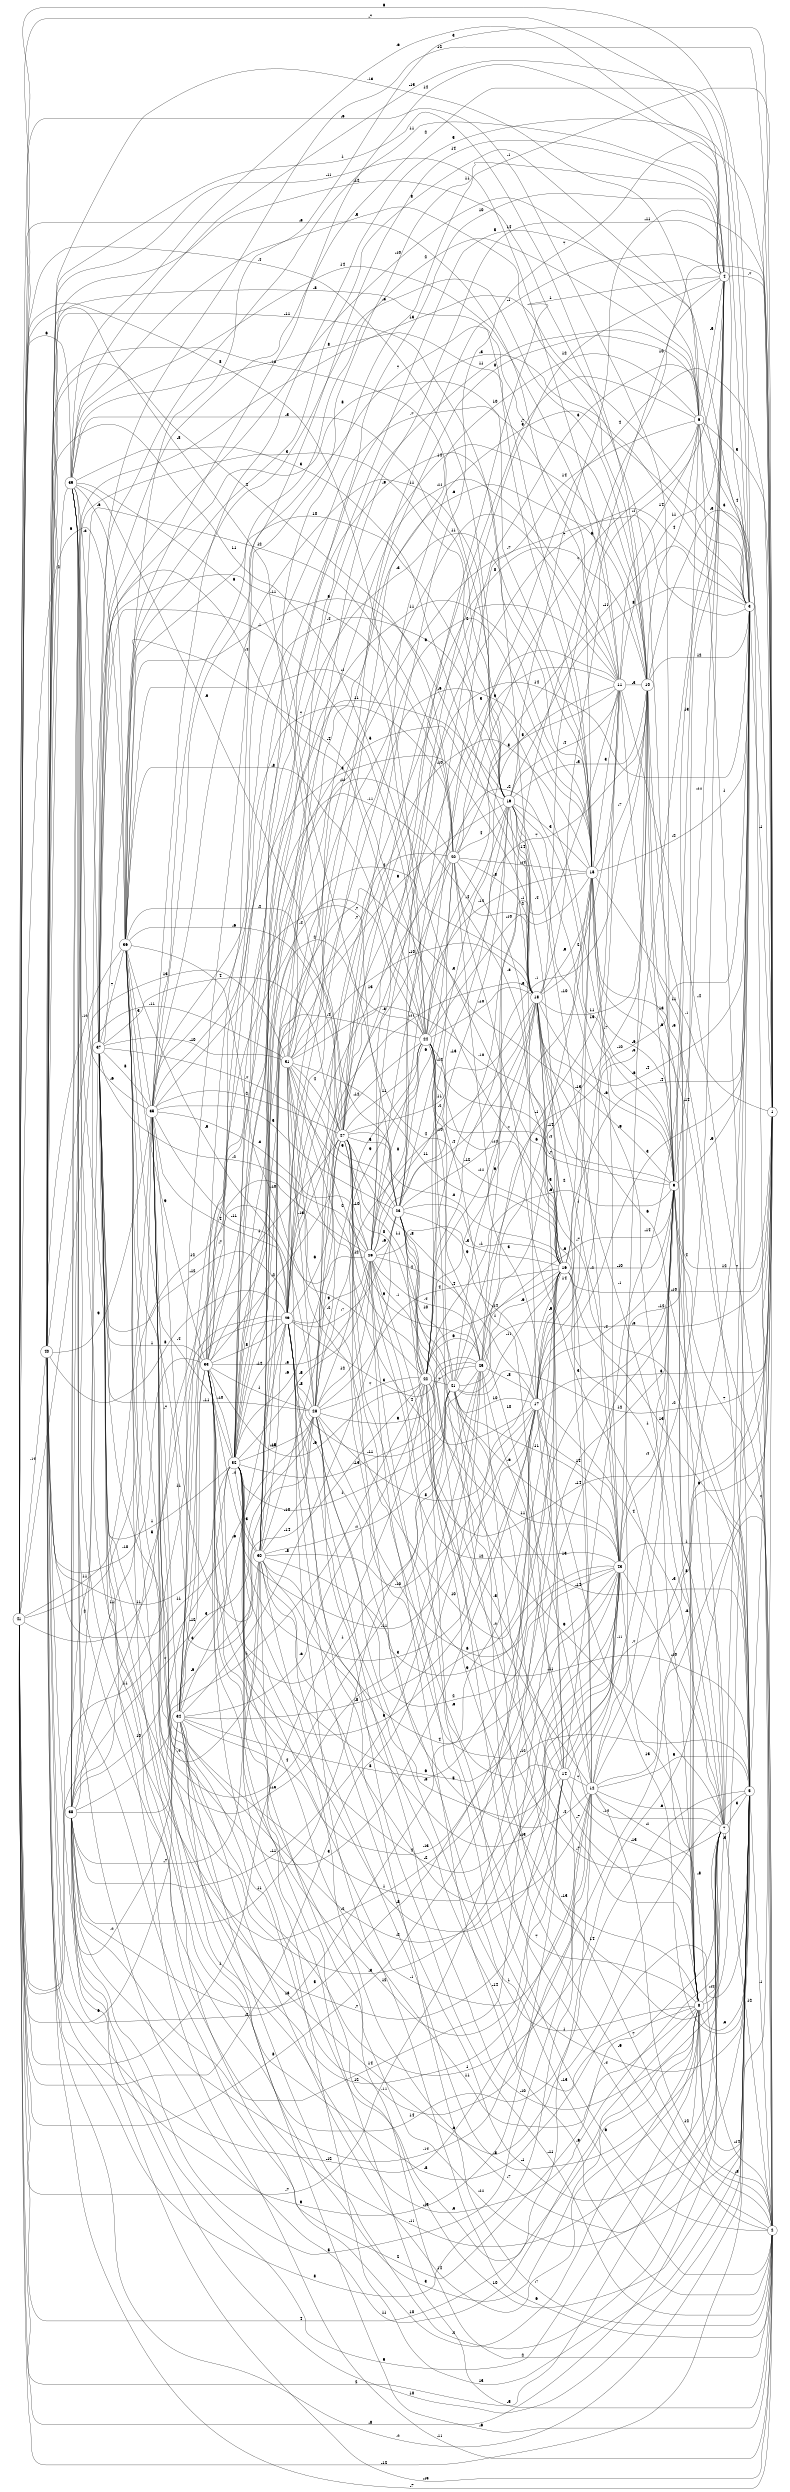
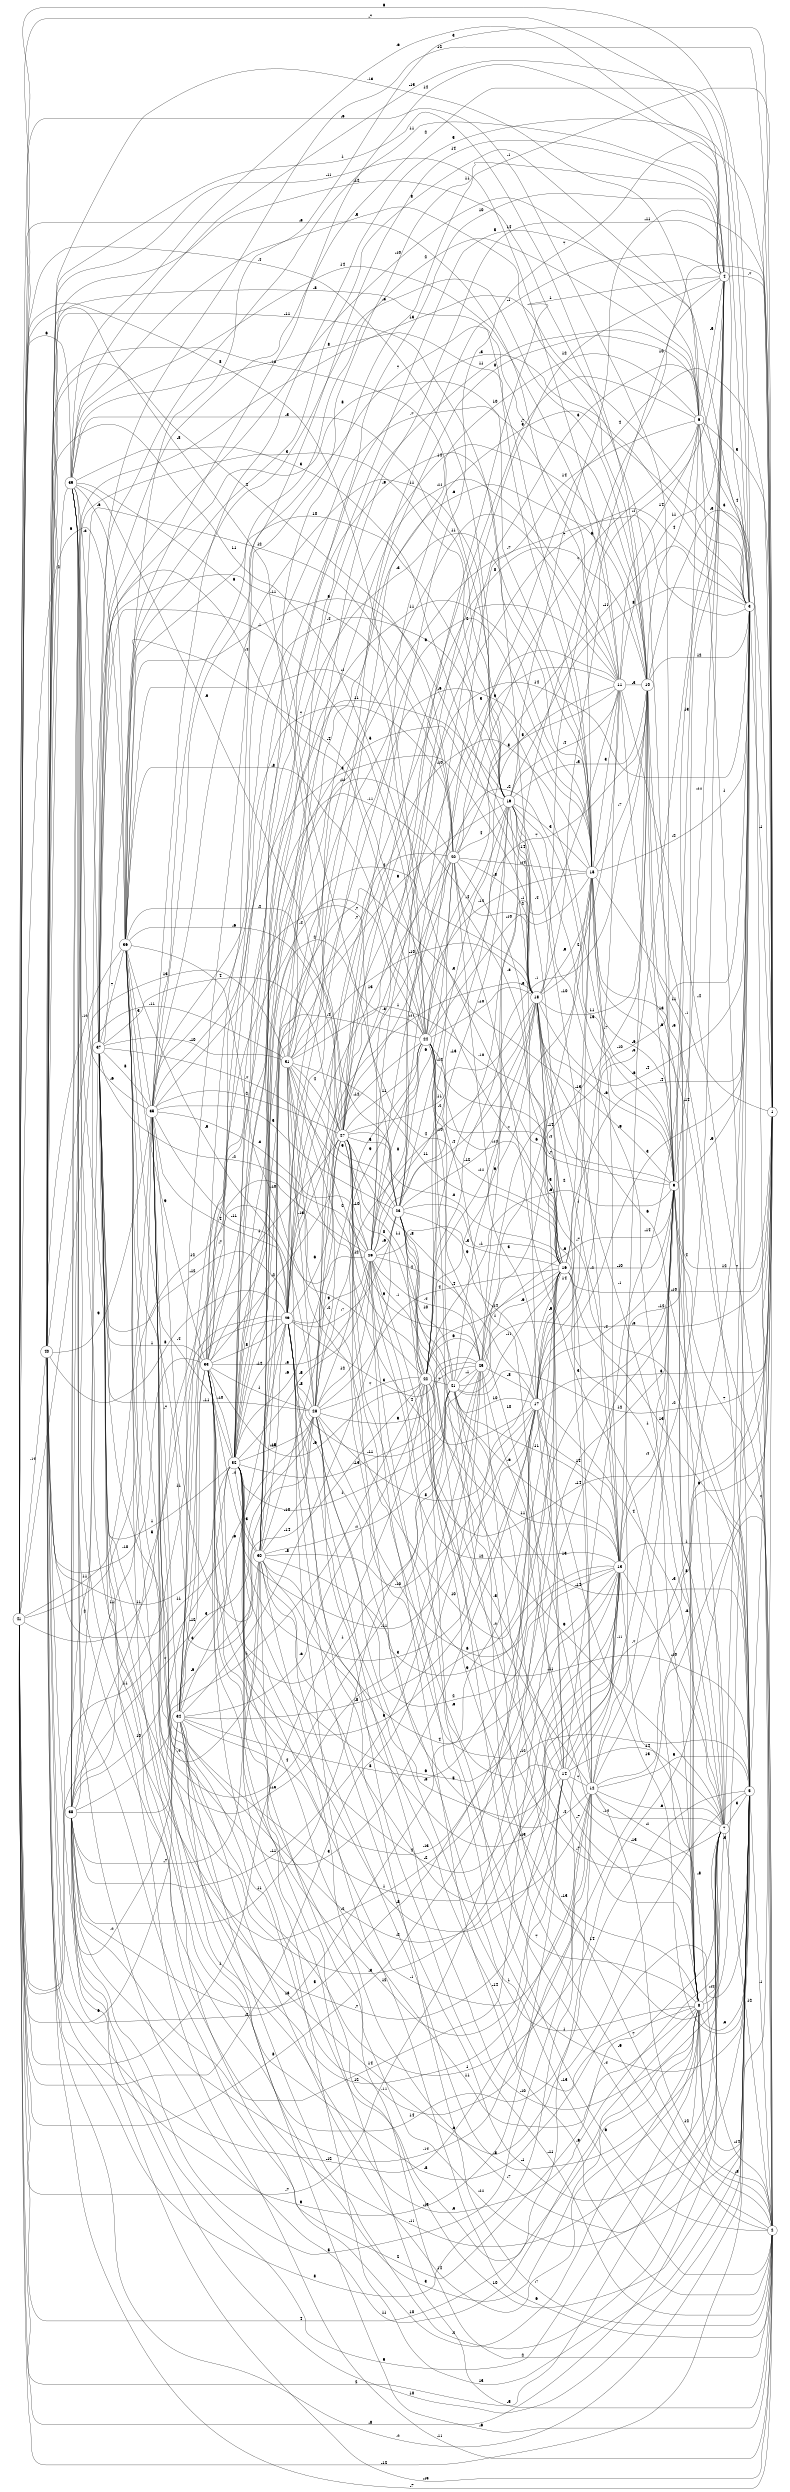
  graph {
    fontname="Helvetica,Arial,sans-serif"
    rankdir=LR
    node [shape=circle]
    41
    3
    4
    5
    7
    8
    9
    12
    15
    16
    17
    19
    22
    24
    25
    26
    27
    28
    29
    31
    32
    34
    35
    36
    39
    40
    1
    2
    6
    10
    11
-   13 [label=43]
+   13
    18
    14
    20
    21
    23
    30
    33
    37
    38
    41 -- 3 [label=6]
    41 -- 4 [label=-7]
    41 -- 5 [label=-12]
    41 -- 7 [label=-8]
    41 -- 8 [label=2]
    41 -- 9 [label=-6]
    41 -- 12 [label=4]
    41 -- 15 [label=-8]
    41 -- 16 [label=-7]
    41 -- 17 [label=8]
    41 -- 19 [label=-4]
    41 -- 22 [label=1]
    41 -- 24 [label=8]
    41 -- 25 [label=-2]
    41 -- 26 [label=12]
    41 -- 27 [label=-8]
    41 -- 28 [label=7]
    41 -- 29 [label=5]
    41 -- 31 [label=-11]
    41 -- 32 [label=11]
    41 -- 34 [label=6]
    41 -- 35 [label=11]
    41 -- 36 [label=6]
    41 -- 39 [label=6]
    41 -- 40 [label=-14]
    3 -- 1 [label=-1]
    4 -- 1 [label=-7]
    5 -- 1 [label=7]
    5 -- 2 [label=-1]
    7 -- 3 [label=7]
    7 -- 5 [label=3]
    7 -- 2 [label=12]
    8 -- 3 [label=-3]
    8 -- 5 [label=-5]
    8 -- 7 [label=-12]
    8 -- 1 [label=-14]
    8 -- 2 [label=-8]
    9 -- 3 [label=-9]
    9 -- 4 [label=-11]
    9 -- 7 [label=6]
    9 -- 8 [label=8]
    9 -- 1 [label=12]
    9 -- 2 [label=7]
    9 -- 6 [label=13]
    12 -- 3 [label=-3]
    12 -- 4 [label=-12]
    12 -- 5 [label=9]
    12 -- 7 [label=-9]
    12 -- 8 [label=-1]
    12 -- 9 [label=-7]
    12 -- 1 [label=-5]
    12 -- 2 [label=12]
    15 -- 3 [label=-2]
    15 -- 5 [label=-5]
    15 -- 9 [label=-6]
    15 -- 1 [label=-1]
    15 -- 2 [label=-14]
    15 -- 10 [label=-7]
    15 -- 11 [label=3]
    15 -- 13 [label=-7]
    16 -- 3 [label=-4]
    16 -- 5 [label=13]
    16 -- 7 [label=1]
    16 -- 9 [label=-10]
    16 -- 15 [label=-13]
    16 -- 1 [label=-10]
    17 -- 3 [label=3]
    17 -- 4 [label=-3]
    17 -- 5 [label=13]
    17 -- 7 [label=4]
    17 -- 9 [label=-4]
    17 -- 12 [label=13]
    17 -- 15 [label=14]
    17 -- 16 [label=-9]
    17 -- 1 [label=3]
    17 -- 11 [label=-7]
    17 -- 13 [label=14]
    19 -- 3 [label=8]
    19 -- 7 [label=-9]
    19 -- 9 [label=13]
    19 -- 15 [label=3]
    19 -- 16 [label=-4]
    19 -- 17 [label=2]
    19 -- 1 [label=-11]
    19 -- 10 [label=-3]
    19 -- 11 [label=-4]
    19 -- 13 [label=-10]
    19 -- 18 [label=14]
    22 -- 7 [label=-7]
    22 -- 8 [label=-13]
    22 -- 9 [label=-6]
    22 -- 15 [label=7]
    22 -- 16 [label=-14]
    22 -- 2 [label=6]
    22 -- 10 [label=-1]
    22 -- 11 [label=-1]
    22 -- 13 [label=11]
    22 -- 18 [label=-11]
    22 -- 14 [label=-5]
    22 -- 20 [label=-14]
    22 -- 21 [label=7]
    24 -- 5 [label=-2]
    24 -- 8 [label=-4]
    24 -- 9 [label=-7]
    24 -- 12 [label=10]
    24 -- 15 [label=-10]
    24 -- 16 [label=-14]
    24 -- 19 [label=-4]
    24 -- 2 [label=-4]
    24 -- 6 [label=14]
    24 -- 10 [label=7]
    24 -- 11 [label=5]
    24 -- 18 [label=-10]
    24 -- 14 [label=1]
    24 -- 21 [label=-10]
    25 -- 3 [label=-10]
    25 -- 7 [label=-14]
    25 -- 15 [label=6]
    25 -- 16 [label=-9]
    25 -- 17 [label=-8]
    25 -- 19 [label=9]
    25 -- 22 [label=6]
    25 -- 1 [label=-8]
    25 -- 2 [label=7]
    26 -- 3 [label=7]
    26 -- 4 [label=1]
    26 -- 5 [label=1]
    26 -- 8 [label=7]
    26 -- 15 [label=-12]
    26 -- 16 [label=-3]
    26 -- 17 [label=-4]
    26 -- 19 [label=-2]
    26 -- 22 [label=-1]
    26 -- 24 [label=8]
    26 -- 25 [label=-4]
    26 -- 1 [label=-14]
    26 -- 2 [label=-9]
    26 -- 11 [label=9]
    26 -- 18 [label=-4]
    26 -- 23 [label=-6]
    27 -- 5 [label=-11]
    27 -- 9 [label=-2]
    27 -- 16 [label=-8]
    27 -- 22 [label=8]
    27 -- 24 [label=11]
    27 -- 25 [label=-8]
    27 -- 26 [label=-10]
    27 -- 1 [label=7]
    27 -- 2 [label=-13]
    27 -- 6 [label=-7]
    27 -- 10 [label=8]
    27 -- 11 [label=5]
    27 -- 13 [label=12]
    27 -- 18 [label=11]
    27 -- 14 [label=-6]
+   27 -- 20 [label=1]
    27 -- 21 [label=11]
    27 -- 23 [label=5]
    28 -- 3 [label=14]
    28 -- 7 [label=-10]
    28 -- 8 [label=1]
    28 -- 12 [label=5]
    28 -- 16 [label=4]
    28 -- 17 [label=8]
    28 -- 22 [label=7]
    28 -- 24 [label=9]
    28 -- 25 [label=9]
    28 -- 26 [label=12]
    28 -- 27 [label=-2]
    28 -- 2 [label=-11]
    28 -- 11 [label=2]
    28 -- 13 [label=6]
    28 -- 18 [label=4]
    28 -- 20 [label=-8]
    29 -- 3 [label=3]
    29 -- 4 [label=-1]
    29 -- 5 [label=-1]
    29 -- 8 [label=-14]
    29 -- 15 [label=-10]
    29 -- 24 [label=-12]
    29 -- 25 [label=3]
    29 -- 26 [label=9]
    29 -- 27 [label=6]
    29 -- 28 [label=-8]
    29 -- 2 [label=6]
    29 -- 6 [label=10]
    29 -- 13 [label=2]
    29 -- 18 [label=-11]
    29 -- 14 [label=-8]
    29 -- 20 [label=13]
    29 -- 21 [label=-11]
    29 -- 23 [label=-7]
    31 -- 4 [label=14]
    31 -- 5 [label=-12]
    31 -- 9 [label=-10]
    31 -- 15 [label=-6]
    31 -- 16 [label=11]
    31 -- 17 [label=4]
    31 -- 19 [label=9]
    31 -- 22 [label=12]
    31 -- 25 [label=9]
    31 -- 27 [label=4]
    31 -- 28 [label=-13]
    31 -- 2 [label=-7]
    31 -- 6 [label=8]
    31 -- 11 [label=11]
    31 -- 13 [label=10]
    31 -- 18 [label=-10]
    31 -- 23 [label=9]
    32 -- 3 [label=5]
    32 -- 4 [label=10]
    32 -- 5 [label=10]
    32 -- 7 [label=-11]
    32 -- 8 [label=11]
    32 -- 9 [label=-3]
    32 -- 12 [label=-1]
    32 -- 15 [label=11]
    32 -- 16 [label=3]
    32 -- 17 [label=-11]
    32 -- 19 [label=5]
    32 -- 24 [label=-4]
    32 -- 25 [label=-13]
    32 -- 26 [label=-5]
    32 -- 27 [label=-6]
    32 -- 28 [label=-12]
    32 -- 29 [label=-12]
    32 -- 1 [label=-1]
    32 -- 2 [label=-5]
    32 -- 10 [label=14]
    32 -- 13 [label=6]
    32 -- 18 [label=4]
    32 -- 14 [label=-8]
    32 -- 20 [label=-11]
    32 -- 21 [label=1]
    32 -- 30 [label=3]
    34 -- 4 [label=14]
    34 -- 7 [label=-2]
    34 -- 8 [label=14]
    34 -- 9 [label=-13]
    34 -- 12 [label=-11]
    34 -- 15 [label=-9]
    34 -- 16 [label=8]
    34 -- 17 [label=-8]
    34 -- 22 [label=-6]
    34 -- 24 [label=-4]
    34 -- 27 [label=1]
    34 -- 29 [label=-6]
    34 -- 32 [label=3]
    34 -- 2 [label=-6]
    34 -- 13 [label=-2]
    34 -- 23 [label=-8]
    34 -- 33 [label=-12]
    35 -- 3 [label=5]
    35 -- 5 [label=-6]
    35 -- 8 [label=3]
    35 -- 9 [label=11]
    35 -- 16 [label=-7]
    35 -- 19 [label=-4]
    35 -- 22 [label=-14]
    35 -- 26 [label=-3]
    35 -- 27 [label=2]
    35 -- 28 [label=-11]
    35 -- 29 [label=4]
    35 -- 34 [label=-7]
    35 -- 2 [label=1]
    35 -- 6 [label=2]
    35 -- 10 [label=7]
    35 -- 13 [label=1]
    35 -- 18 [label=8]
    35 -- 14 [label=12]
    35 -- 20 [label=7]
    35 -- 23 [label=5]
    36 -- 4 [label=14]
    36 -- 7 [label=-13]
    36 -- 8 [label=10]
    36 -- 16 [label=-1]
    36 -- 17 [label=3]
    36 -- 19 [label=10]
    36 -- 22 [label=-10]
    36 -- 24 [label=-8]
    36 -- 27 [label=-6]
    36 -- 29 [label=-9]
    36 -- 32 [label=-4]
    36 -- 35 [label=3]
    36 -- 1 [label=3]
    36 -- 6 [label=8]
    36 -- 10 [label=-3]
    36 -- 13 [label=-3]
    36 -- 18 [label=9]
    36 -- 23 [label=-2]
    36 -- 30 [label=3]
    36 -- 33 [label=9]
    39 -- 3 [label=-13]
    39 -- 4 [label=-9]
    39 -- 5 [label=14]
    39 -- 7 [label=2]
    39 -- 8 [label=11]
    39 -- 15 [label=8]
    39 -- 19 [label=-3]
    39 -- 25 [label=-13]
    39 -- 27 [label=-9]
    39 -- 32 [label=1]
    39 -- 35 [label=-6]
    39 -- 36 [label=-6]
    39 -- 10 [label=-5]
    39 -- 11 [label=14]
    39 -- 13 [label=-2]
    39 -- 18 [label=3]
    39 -- 23 [label=6]
    39 -- 37 [label=-3]
    40 -- 5 [label=-2]
    40 -- 9 [label=-12]
    40 -- 12 [label=8]
    40 -- 15 [label=-8]
    40 -- 17 [label=13]
    40 -- 19 [label=-10]
    40 -- 24 [label=11]
    40 -- 28 [label=11]
    40 -- 29 [label=8]
    40 -- 31 [label=13]
    40 -- 32 [label=11]
    40 -- 34 [label=-2]
    40 -- 35 [label=9]
    40 -- 36 [label=-12]
    40 -- 39 [label=2]
    40 -- 2 [label=-7]
    40 -- 6 [label=-13]
    40 -- 10 [label=1]
    40 -- 11 [label=-11]
    40 -- 13 [label=-12]
    40 -- 18 [label=-11]
    40 -- 14 [label=9]
    40 -- 20 [label=4]
    40 -- 33 [label=-10]
    6 -- 3 [label=3]
    6 -- 4 [label=-5]
    6 -- 5 [label=1]
    6 -- 1 [label=5]
    6 -- 2 [label=4]
    10 -- 3 [label=12]
    10 -- 7 [label=4]
    10 -- 8 [label=11]
    10 -- 9 [label=-6]
    10 -- 1 [label=-3]
    10 -- 6 [label=4]
    11 -- 4 [label=11]
    11 -- 8 [label=13]
    11 -- 2 [label=-4]
    11 -- 6 [label=14]
    11 -- 10 [label=-3]
    13 -- 4 [label=-2]
    13 -- 5 [label=1]
    13 -- 7 [label=-10]
    13 -- 9 [label=-4]
    13 -- 2 [label=-8]
    13 -- 10 [label=-6]
    18 -- 3 [label=-4]
    18 -- 4 [label=-1]
    18 -- 5 [label=6]
    18 -- 8 [label=-1]
    18 -- 9 [label=-6]
    18 -- 12 [label=2]
    18 -- 15 [label=-9]
    18 -- 16 [label=-4]
    18 -- 1 [label=10]
    18 -- 10 [label=11]
    18 -- 11 [label=2]
    18 -- 13 [label=1]
    18 -- 14 [label=5]
    14 -- 4 [label=-14]
+   14 -- 7 [label=14]
    14 -- 8 [label=-13]
    14 -- 9 [label=-11]
    14 -- 12 [label=7]
    20 -- 3 [label=-11]
    20 -- 8 [label=3]
    20 -- 12 [label=-3]
    20 -- 15 [label=-14]
    20 -- 16 [label=-8]
    20 -- 19 [label=4]
    20 -- 1 [label=4]
    20 -- 6 [label=7]
    20 -- 18 [label=-8]
    20 -- 14 [label=3]
    21 -- 4 [label=6]
    21 -- 7 [label=14]
    21 -- 8 [label=-7]
    21 -- 9 [label=-9]
    21 -- 16 [label=-11]
    21 -- 17 [label=10]
    21 -- 1 [label=12]
    21 -- 2 [label=-9]
    21 -- 10 [label=-14]
-   21 -- 11 [label=-1]
+   21 -- 25 [label=-1]
    21 -- 13 [label=11]
    23 -- 3 [label=3]
    23 -- 4 [label=12]
    23 -- 5 [label=-14]
    23 -- 7 [label=9]
    23 -- 12 [label=-2]
    23 -- 16 [label=-1]
    23 -- 17 [label=9]
    23 -- 19 [label=-13]
    23 -- 22 [label=4]
    23 -- 11 [label=8]
    23 -- 13 [label=-9]
    23 -- 18 [label=-12]
    23 -- 20 [label=6]
    23 -- 21 [label=10]
    30 -- 3 [label=-7]
    30 -- 5 [label=-7]
    30 -- 7 [label=-8]
    30 -- 9 [label=9]
    30 -- 12 [label=-2]
    30 -- 15 [label=6]
    30 -- 17 [label=-10]
    30 -- 24 [label=2]
    30 -- 28 [label=-10]
    30 -- 29 [label=-13]
    30 -- 1 [label=-13]
    30 -- 2 [label=2]
    30 -- 6 [label=11]
    30 -- 10 [label=-6]
    30 -- 11 [label=-11]
    30 -- 13 [label=4]
    30 -- 20 [label=-7]
    30 -- 21 [label=-1]
    33 -- 3 [label=-3]
    33 -- 4 [label=11]
    33 -- 5 [label=13]
    33 -- 8 [label=-5]
    33 -- 15 [label=-3]
    33 -- 16 [label=9]
    33 -- 19 [label=11]
    33 -- 22 [label=-6]
    33 -- 24 [label=2]
    33 -- 25 [label=1]
    33 -- 26 [label=-5]
    33 -- 27 [label=-2]
    33 -- 28 [label=1]
    33 -- 29 [label=8]
    33 -- 32 [label=-10]
    33 -- 11 [label=-7]
    33 -- 13 [label=4]
    33 -- 18 [label=-11]
    33 -- 14 [label=12]
    33 -- 30 [label=-4]
    37 -- 3 [label=2]
    37 -- 4 [label=11]
    37 -- 5 [label=-5]
    37 -- 7 [label=-11]
    37 -- 15 [label=8]
    37 -- 16 [label=-4]
    37 -- 24 [label=-1]
    37 -- 25 [label=4]
    37 -- 26 [label=-2]
    37 -- 27 [label=4]
    37 -- 28 [label=-11]
    37 -- 29 [label=-12]
    37 -- 31 [label=-10]
    37 -- 35 [label=8]
    37 -- 36 [label=7]
    37 -- 1 [label=12]
    37 -- 2 [label=-11]
    37 -- 6 [label=-10]
    37 -- 13 [label=-7]
    37 -- 20 [label=-11]
    37 -- 23 [label=-7]
    37 -- 30 [label=-4]
    37 -- 33 [label=1]
    38 -- 3 [label=13]
    38 -- 5 [label=10]
    38 -- 8 [label=9]
    38 -- 9 [label=14]
    38 -- 12 [label=5]
    38 -- 16 [label=5]
    38 -- 19 [label=3]
    38 -- 22 [label=1]
    38 -- 24 [label=-4]
    38 -- 25 [label=-11]
    38 -- 26 [label=-7]
    38 -- 28 [label=-6]
    38 -- 29 [label=11]
    38 -- 35 [label=11]
    38 -- 1 [label=-14]
    38 -- 2 [label=-13]
    38 -- 20 [label=12]
    38 -- 21 [label=11]
    38 -- 30 [label=-7]
    38 -- 33 [label=10]
    38 -- 37 [label=2]
  }
